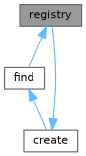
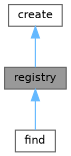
  digraph {
    rankdir=TB
    node [color=grey40 fillcolor=white fontname=Helvetica fontsize=10 shape=box style=filled]
    edge [color=steelblue1 dir=back fontname=Helvetica fontsize=10 labelfontname=Helvetica labelfontsize=10 style=solid]
    n1 [color=gray40 fillcolor=grey60 fontcolor=black height=0.2 label=registry width=0.4]
    n2 [height=0.2 label=find width=0.4]
    n3 [height=0.2 label=create width=0.4]
    n1 -> n2
-   n2 -> n3
    n3 -> n1
  }
